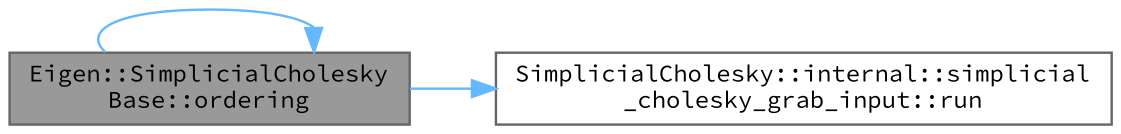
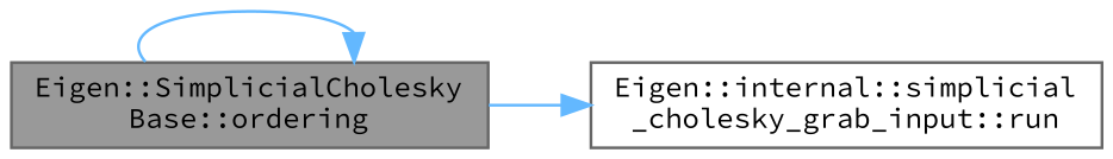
  digraph {
    rankdir=LR
    fontname="Source Code Pro"
    node [fontname="Source Code Pro" fontsize=10 shape=box style=filled]
    edge [color=steelblue1 fontname="Source Code Pro" fontsize=10 labelfontname=Helvetica labelfontsize=10 style=solid]
    n1 [color=gray40 fillcolor=grey60 fontcolor=black height=0.2 label="Eigen::SimplicialCholesky\lBase::ordering" width=0.4]
-   n2 [color=grey40 fillcolor=white height=0.2 label="SimplicialCholesky::internal::simplicial\l_cholesky_grab_input::run" width=0.4]
+   n2 [color=grey40 fillcolor=white height=0.2 label="Eigen::internal::simplicial\l_cholesky_grab_input::run" width=0.4]
    n1 -> n1
    n1 -> n2
  }
